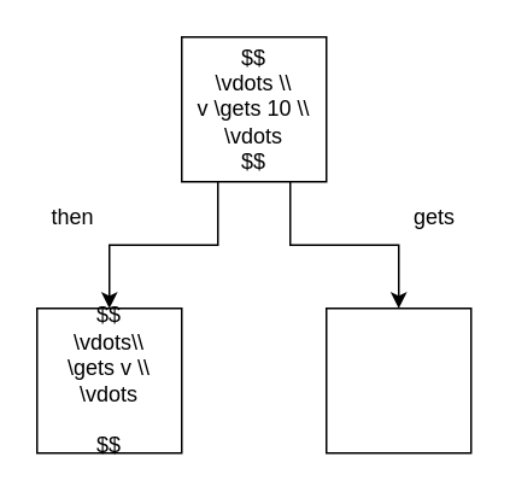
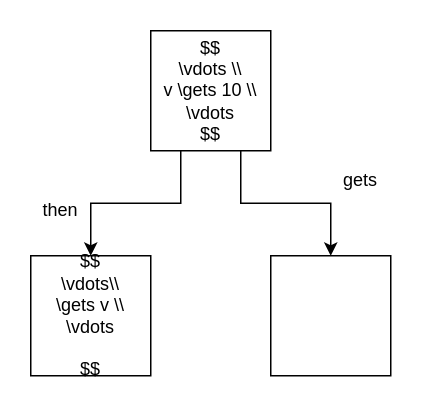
  <mxCell id="0" />
  <mxCell id="1" parent="0" />
  <mxCell id="2" value="" style="rounded=0;whiteSpace=wrap;html=1;" vertex="1" parent="1"><mxGeometry x="20" y="170" width="80" height="80" as="geometry" /></mxCell>
  <mxCell id="3" value="" style="rounded=0;whiteSpace=wrap;html=1;" vertex="1" parent="1"><mxGeometry x="180" y="170" width="80" height="80" as="geometry" /></mxCell>
  <mxCell id="4" style="edgeStyle=orthogonalEdgeStyle;rounded=0;orthogonalLoop=1;jettySize=auto;html=1;exitX=0.25;exitY=1;exitDx=0;exitDy=0;entryX=0.5;entryY=0;entryDx=0;entryDy=0;" edge="1" parent="1" source="6" target="2"><mxGeometry relative="1" as="geometry" /></mxCell>
  <mxCell id="5" style="edgeStyle=orthogonalEdgeStyle;rounded=0;orthogonalLoop=1;jettySize=auto;html=1;exitX=0.75;exitY=1;exitDx=0;exitDy=0;" edge="1" parent="1" source="6" target="3"><mxGeometry relative="1" as="geometry" /></mxCell>
  <mxCell id="6" value="" style="rounded=0;whiteSpace=wrap;html=1;" vertex="1" parent="1"><mxGeometry x="100" y="20" width="80" height="80" as="geometry" /></mxCell>
  <mxCell id="7" value="$$&lt;br&gt;\vdots \\&lt;br&gt;v \gets 10 \\&lt;br&gt;\vdots&lt;br&gt;$$" style="text;html=1;strokeColor=none;fillColor=none;align=center;verticalAlign=middle;whiteSpace=wrap;rounded=0;" vertex="1" parent="1"><mxGeometry x="100" y="50" width="80" height="20" as="geometry" /></mxCell>
- <mxCell id="8" value="then" style="text;html=1;strokeColor=none;fillColor=none;align=center;verticalAlign=middle;whiteSpace=wrap;rounded=0;" vertex="1" parent="1"><mxGeometry x="20" y="110" width="40" height="20" as="geometry" /></mxCell>
+ <mxCell id="8" value="then" style="text;html=1;strokeColor=none;fillColor=none;align=center;verticalAlign=middle;whiteSpace=wrap;rounded=0;" vertex="1" parent="1"><mxGeometry x="20" y="130" width="40" height="20" as="geometry" /></mxCell>
  <mxCell id="9" value="gets" style="text;html=1;strokeColor=none;fillColor=none;align=center;verticalAlign=middle;whiteSpace=wrap;rounded=0;" vertex="1" parent="1"><mxGeometry x="220" y="110" width="40" height="20" as="geometry" /></mxCell>
  <mxCell id="10" value="&lt;font face=&quot;helvetica&quot;&gt;&lt;br&gt;&lt;/font&gt;" style="text;html=1;strokeColor=none;fillColor=none;align=center;verticalAlign=middle;whiteSpace=wrap;rounded=0;" vertex="1" parent="1"><mxGeometry x="20" y="170" width="80" height="80" as="geometry" /></mxCell>
  <mxCell id="11" value="$$&lt;br&gt;\vdots\\&lt;br&gt;\gets v \\&lt;br&gt;\vdots&lt;br&gt;&lt;br&gt;$$" style="text;html=1;strokeColor=none;fillColor=none;align=center;verticalAlign=middle;whiteSpace=wrap;rounded=0;" vertex="1" parent="1"><mxGeometry x="20" y="170" width="80" height="80" as="geometry" /></mxCell>
